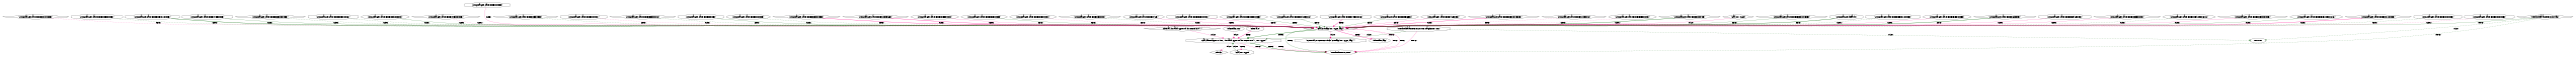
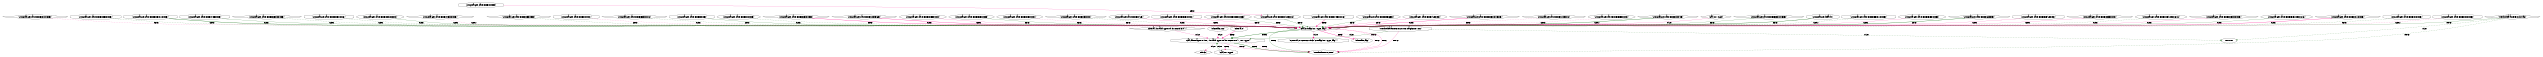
  digraph {
    node [shape=diamond]
    edge [arrowhead=dot color=deeppink style=solid]
    n1 [label="(Call,file_magerror(ms, \"invalid type %d in mconvert()\", m->type))" shape=octagon]
    n2 [label="(Block,)"]
    n3 [label="(Call,m->type)" shape=octagon]
    n4 [label="(MethodReturn,RET)" shape=ellipse]
    n5 [label="(MethodParameterIn,struct magic_set *ms)" shape=octagon]
    1000101 [shape=octagon]
    n7 [label="(Call,cvt_flip(m->type, flip))"]
    n8 [label="(Identifier,flip)" shape=ellipse]
    n9 [label="(ControlStructure,switch (cvt_flip(m->type, flip)))" shape=octagon]
    n10 [label="(MethodParameterIn,int flip)"]
    n11 [label="(JumpTarget,case FILE_LESTRING16:)" shape=ellipse]
    n12 [label="(JumpTarget,case FILE_LEQLDATE:)"]
    n13 [label="(JumpTarget,case FILE_BESTRING16:)" shape=ellipse]
    n14 [label="(JumpTarget,case FILE_QWDATE:)"]
    n15 [label="(JumpTarget,case FILE_QDATE:)" shape=octagon]
    n16 [label="(JumpTarget,case FILE_QLDATE:)" shape=octagon]
    n17 [label="(JumpTarget,case FILE_DOUBLE:)"]
    n18 [label="(JumpTarget,case FILE_LELDATE:)" shape=octagon]
    n19 [label="(JumpTarget,case FILE_LEQWDATE:)" shape=octagon]
    n20 [label="(JumpTarget,case FILE_MEDATE:)" shape=octagon]
    n21 [label="(JumpTarget,case FILE_BEQLDATE:)"]
    n22 [label="(JumpTarget,case FILE_LELONG:)" shape=octagon]
    n23 [label="(JumpTarget,case FILE_LESHORT:)" shape=ellipse]
    n24 [label="(JumpTarget,case FILE_MELDATE:)"]
    n25 [label="(JumpTarget,case FILE_DATE:)" shape=octagon]
    n26 [label="(Literal,0)" shape=octagon]
    n27 [label="(JumpTarget,case FILE_LEDATE:)"]
    n28 [label="(JumpTarget,case FILE_QUAD:)" shape=octagon]
    n29 [label="(Literal,\"invalid type %d in mconvert()\")"]
    n30 [label="(JumpTarget,case FILE_BELONG:)"]
    n31 [label="(JumpTarget,case FILE_BYTE:)" shape=octagon]
    n32 [label="(JumpTarget,case FILE_LDATE:)" shape=ellipse]
    n33 [label="(JumpTarget,case FILE_BELDATE:)"]
    n34 [label="(JumpTarget,case FILE_SEARCH:)"]
    n35 [label="(JumpTarget,case FILE_DEFAULT:)" shape=ellipse]
    n36 [label="(JumpTarget,case FILE_BEDATE:)" shape=ellipse]
    n37 [label="(JumpTarget,case FILE_LEQUAD:)" shape=ellipse]
    n38 [label="(JumpTarget,case FILE_FLOAT:)"]
    n39 [label="(JumpTarget,case FILE_USE:)" shape=ellipse]
    n40 [label="(JumpTarget,case FILE_BEQUAD:)" shape=octagon]
    n41 [label="(Identifier,ms)" shape=ellipse]
    n42 [label="(JumpTarget,case FILE_LEQDATE:)" shape=ellipse]
    n43 [label="(JumpTarget,case FILE_PSTRING:)" shape=ellipse]
    n44 [label="(JumpTarget,case FILE_MELONG:)" shape=octagon]
    n45 [label="(JumpTarget,case FILE_REGEX:)" shape=ellipse]
    n46 [label="(JumpTarget,case FILE_SHORT:)" shape=ellipse]
    n47 [label="(JumpTarget,case FILE_LEDOUBLE:)"]
    n48 [label="(JumpTarget,case FILE_STRING:)"]
    n49 [label="(JumpTarget,case FILE_BEFLOAT:)" shape=ellipse]
    n50 [label="(JumpTarget,case FILE_NAME:)"]
    n51 [label="(Call,m->type)"]
    n52 [label="(JumpTarget,case FILE_BEDOUBLE:)"]
    n53 [label="(JumpTarget,default:)" shape=octagon]
    n54 [label="(JumpTarget,case FILE_BEQWDATE:)" shape=octagon]
    n55 [label="(JumpTarget,case FILE_BEQDATE:)" shape=ellipse]
    n56 [label="(JumpTarget,case FILE_CLEAR:)"]
    n57 [label="(JumpTarget,case FILE_BESHORT:)" shape=octagon]
    n58 [label="(JumpTarget,case FILE_LEFLOAT:)"]
    n1 -> n2 [label="AST: " style=dashed]
    n1 -> n3 [label="CFG: " style=dashed]
    n1 -> n4 [color=darkgreen label="DDG: " style=bold]
    n1 -> n4 [arrowhead=box label="DDG: " style=dashed]
    n1 -> n4 [arrowhead=box label="DDG: "]
    n3 -> n1 [color=darkgreen label="AST: "]
    n5 -> n1 [arrowhead=tee color=darkgreen label="DDG: "]
    n5 -> n4 [label="DDG: "]
    n5 -> 1000101 [color=darkgreen label="AST: " style=dashed]
    n7 -> n1 [arrowhead=box color=darkgreen label="DDG: " style=bold]
    n7 -> n4 [arrowhead=tee label="DDG: " style=dashed]
    n7 -> n4 [arrowhead=box label="DDG: "]
    n7 -> n4 [color=darkgreen label="DDG: "]
    n7 -> n8 [arrowhead=tee label="CFG: " style=bold]
    n7 -> n9 [arrowhead=box label="AST: "]
    n8 -> n7 [arrowhead=tee label="AST: " style=dashed]
    n10 -> n4 [color=darkgreen label="DDG: " style=dashed]
    n10 -> 1000101 [arrowhead=tee color=darkgreen label="AST: " style=dashed]
    n10 -> n7 [arrowhead=tee color=darkgreen label="DDG: "]
    n11 -> n7 [color=darkgreen label="CFG: " style=dashed]
    n12 -> n7 [arrowhead=box label="CFG: "]
    n13 -> n7 [arrowhead=box color=darkgreen label="CFG: "]
    n14 -> n7 [arrowhead=tee label="CFG: " style=bold]
    n15 -> n7 [arrowhead=tee color=darkgreen label="CFG: " style=dashed]
    n16 -> n7 [arrowhead=box label="CFG: " style=dashed]
    n17 -> n7 [arrowhead=tee label="CFG: " style=dashed]
    n18 -> n7 [arrowhead=box color=darkgreen label="CFG: " style=dashed]
    n19 -> n7 [color=darkgreen label="CFG: " style=bold]
    n20 -> n7 [arrowhead=tee color=darkgreen label="CFG: "]
    n21 -> n7 [arrowhead=box color=darkgreen label="CFG: " style=dashed]
    n22 -> n7 [color=darkgreen label="CFG: " style=dashed]
    n23 -> n7 [color=darkgreen label="CFG: "]
    n24 -> n7 [label="CFG: " style=dashed]
-   n25 -> n7 [arrowhead=tee label="CFG: "]
+   n25 -> n43 [arrowhead=tee label="CFG: "]
    n26 -> n1 [label="CFG: " style=bold]
    n27 -> n7 [arrowhead=tee color=darkgreen label="CFG: " style=dashed]
    n28 -> n7 [arrowhead=box label="CFG: " style=dashed]
    n29 -> n1 [label="AST: "]
    n30 -> n7 [arrowhead=box color=darkgreen label="CFG: " style=dashed]
    n31 -> n7 [color=darkgreen label="CFG: "]
    n32 -> n7 [arrowhead=tee color=darkgreen label="CFG: " style=dashed]
    n33 -> n7 [label="CFG: " style=bold]
    n34 -> n7 [arrowhead=box label="CFG: " style=bold]
    n35 -> n7 [arrowhead=tee label="CFG: "]
    n36 -> n7 [arrowhead=tee color=darkgreen label="CFG: "]
    n37 -> n7 [arrowhead=box label="CFG: " style=dashed]
    n38 -> n7 [arrowhead=box color=darkgreen label="CFG: " style=dashed]
    n39 -> n7 [arrowhead=tee label="CFG: "]
    n40 -> n7 [arrowhead=box label="CFG: "]
    n41 -> n1 [arrowhead=box label="AST: " style=dashed]
    n42 -> n7 [color=darkgreen label="CFG: "]
    n43 -> n7 [arrowhead=tee color=darkgreen label="CFG: "]
    n44 -> n7 [label="CFG: " style=bold]
    n45 -> n7 [arrowhead=box color=darkgreen label="CFG: "]
    n46 -> n7 [arrowhead=tee label="CFG: "]
    n47 -> n7 [arrowhead=box label="CFG: " style=bold]
    n48 -> n7 [arrowhead=box label="CFG: " style=dashed]
    n49 -> n7 [arrowhead=box label="CFG: " style=dashed]
    n50 -> n7 [color=darkgreen label="CFG: " style=bold]
    n51 -> n7 [arrowhead=box label="AST: "]
    n52 -> n7 [arrowhead=tee color=darkgreen label="CFG: "]
    n53 -> n7 [arrowhead=box color=darkgreen label="CFG: " style=bold]
    n54 -> n7 [color=darkgreen label="CFG: " style=dashed]
    n55 -> n7 [label="CFG: "]
    n56 -> n7 [arrowhead=box color=darkgreen label="CFG: " style=bold]
    n57 -> n7 [label="CFG: "]
    n58 -> n7 [label="CFG: "]
  }
